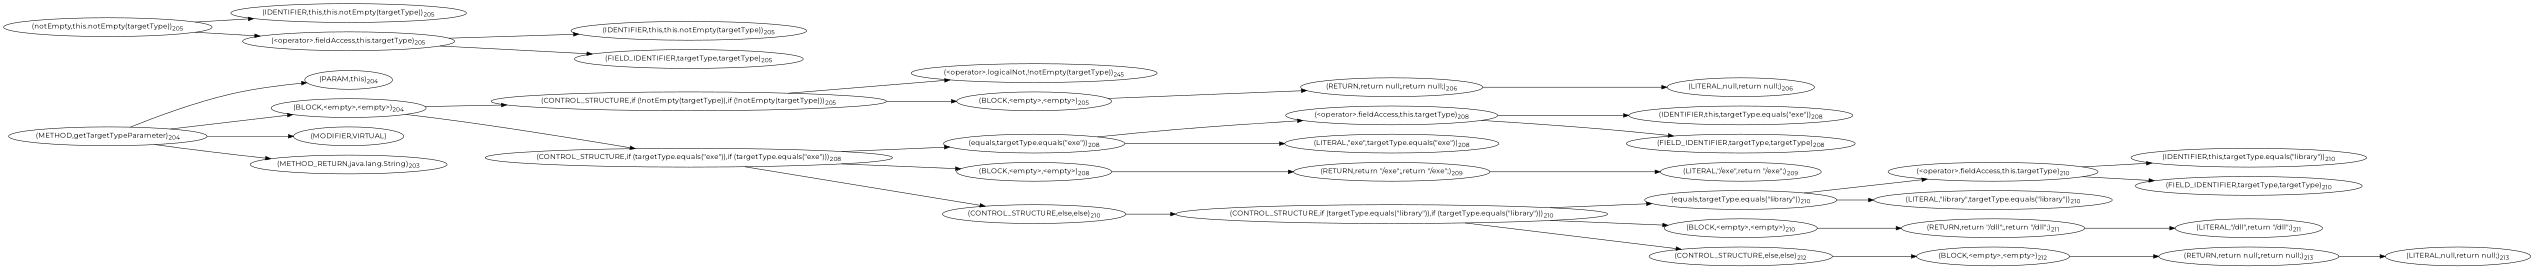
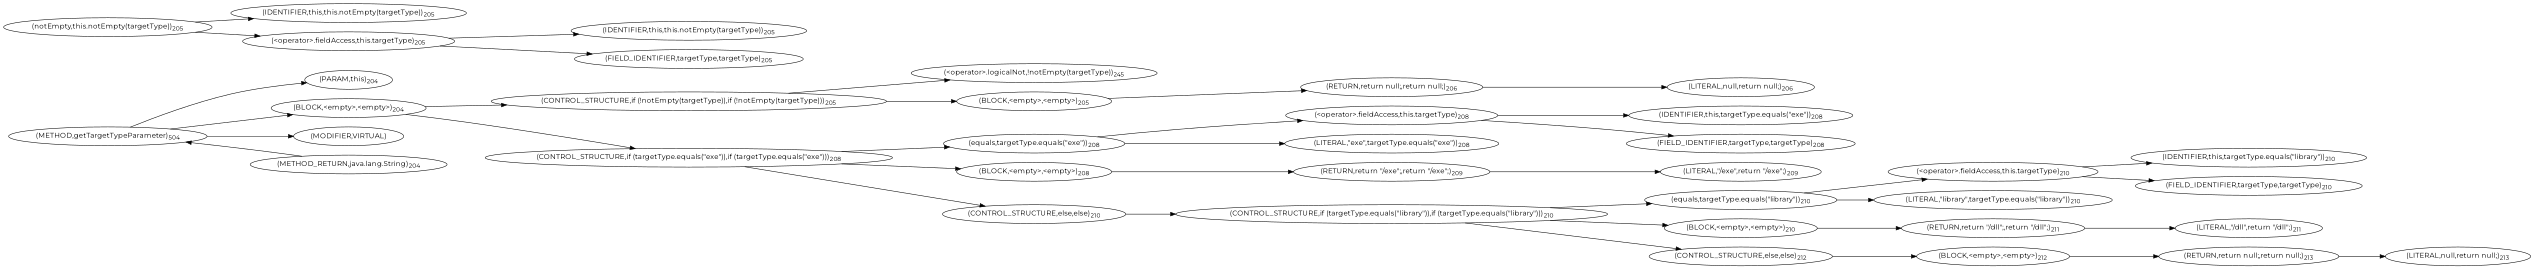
  digraph {
    fontname=Montserrat
    rankdir=LR
    node [fontname=Montserrat]
    edge [fontname=Montserrat]
-   n1 [label=<(METHOD,getTargetTypeParameter)<SUB>204</SUB>>]
+   n1 [label=<(METHOD,getTargetTypeParameter)<SUB>504</SUB>>]
    n2 [label=<(PARAM,this)<SUB>204</SUB>>]
    n3 [label=<(BLOCK,&lt;empty&gt;,&lt;empty&gt;)<SUB>204</SUB>>]
    n4 [label=<(MODIFIER,VIRTUAL)>]
-   n5 [label=<(METHOD_RETURN,java.lang.String)<SUB>203</SUB>>]
+   n5 [label=<(METHOD_RETURN,java.lang.String)<SUB>204</SUB>>]
    n6 [label=<(CONTROL_STRUCTURE,if (!notEmpty(targetType)),if (!notEmpty(targetType)))<SUB>205</SUB>>]
    n7 [label=<(CONTROL_STRUCTURE,if (targetType.equals(&quot;exe&quot;)),if (targetType.equals(&quot;exe&quot;)))<SUB>208</SUB>>]
    n8 [label=<(&lt;operator&gt;.logicalNot,!notEmpty(targetType))<SUB>245</SUB>>]
    n9 [label=<(BLOCK,&lt;empty&gt;,&lt;empty&gt;)<SUB>205</SUB>>]
    n10 [label=<(equals,targetType.equals(&quot;exe&quot;))<SUB>208</SUB>>]
    n11 [label=<(BLOCK,&lt;empty&gt;,&lt;empty&gt;)<SUB>208</SUB>>]
    n12 [label=<(CONTROL_STRUCTURE,else,else)<SUB>210</SUB>>]
    n13 [label=<(RETURN,return null;,return null;)<SUB>206</SUB>>]
    n14 [label=<(notEmpty,this.notEmpty(targetType))<SUB>205</SUB>>]
    n15 [label=<(IDENTIFIER,this,this.notEmpty(targetType))<SUB>205</SUB>>]
    n16 [label=<(&lt;operator&gt;.fieldAccess,this.targetType)<SUB>205</SUB>>]
    n17 [label=<(IDENTIFIER,this,this.notEmpty(targetType))<SUB>205</SUB>>]
    n18 [label=<(FIELD_IDENTIFIER,targetType,targetType)<SUB>205</SUB>>]
    n19 [label=<(LITERAL,null,return null;)<SUB>206</SUB>>]
    n20 [label=<(&lt;operator&gt;.fieldAccess,this.targetType)<SUB>208</SUB>>]
    n21 [label=<(LITERAL,&quot;exe&quot;,targetType.equals(&quot;exe&quot;))<SUB>208</SUB>>]
    n22 [label=<(RETURN,return &quot;/exe&quot;;,return &quot;/exe&quot;;)<SUB>209</SUB>>]
    n23 [label=<(CONTROL_STRUCTURE,if (targetType.equals(&quot;library&quot;)),if (targetType.equals(&quot;library&quot;)))<SUB>210</SUB>>]
    n24 [label=<(IDENTIFIER,this,targetType.equals(&quot;exe&quot;))<SUB>208</SUB>>]
    n25 [label=<(FIELD_IDENTIFIER,targetType,targetType)<SUB>208</SUB>>]
    n26 [label=<(LITERAL,&quot;/exe&quot;,return &quot;/exe&quot;;)<SUB>209</SUB>>]
    n27 [label=<(equals,targetType.equals(&quot;library&quot;))<SUB>210</SUB>>]
    n28 [label=<(BLOCK,&lt;empty&gt;,&lt;empty&gt;)<SUB>210</SUB>>]
    n29 [label=<(CONTROL_STRUCTURE,else,else)<SUB>212</SUB>>]
    n30 [label=<(&lt;operator&gt;.fieldAccess,this.targetType)<SUB>210</SUB>>]
    n31 [label=<(LITERAL,&quot;library&quot;,targetType.equals(&quot;library&quot;))<SUB>210</SUB>>]
    n32 [label=<(RETURN,return &quot;/dll&quot;;,return &quot;/dll&quot;;)<SUB>211</SUB>>]
    n33 [label=<(BLOCK,&lt;empty&gt;,&lt;empty&gt;)<SUB>212</SUB>>]
    n34 [label=<(IDENTIFIER,this,targetType.equals(&quot;library&quot;))<SUB>210</SUB>>]
    n35 [label=<(FIELD_IDENTIFIER,targetType,targetType)<SUB>210</SUB>>]
    n36 [label=<(LITERAL,&quot;/dll&quot;,return &quot;/dll&quot;;)<SUB>211</SUB>>]
    n37 [label=<(RETURN,return null;,return null;)<SUB>213</SUB>>]
    n38 [label=<(LITERAL,null,return null;)<SUB>213</SUB>>]
    n1 -> n2
    n1 -> n3
    n1 -> n4
-   n1 -> n5
+   n5 -> n1
    n3 -> n6
    n3 -> n7
    n6 -> n8
    n6 -> n9
    n7 -> n10
    n7 -> n11
    n7 -> n12
    n9 -> n13
    n10 -> n20
    n10 -> n21
    n11 -> n22
    n12 -> n23
    n13 -> n19
    n14 -> n15
    n14 -> n16
    n16 -> n17
    n16 -> n18
    n20 -> n24
    n20 -> n25
    n22 -> n26
    n23 -> n27
    n23 -> n28
    n23 -> n29
    n27 -> n30
    n27 -> n31
    n28 -> n32
    n29 -> n33
    n30 -> n34
    n30 -> n35
    n32 -> n36
    n33 -> n37
    n37 -> n38
  }
